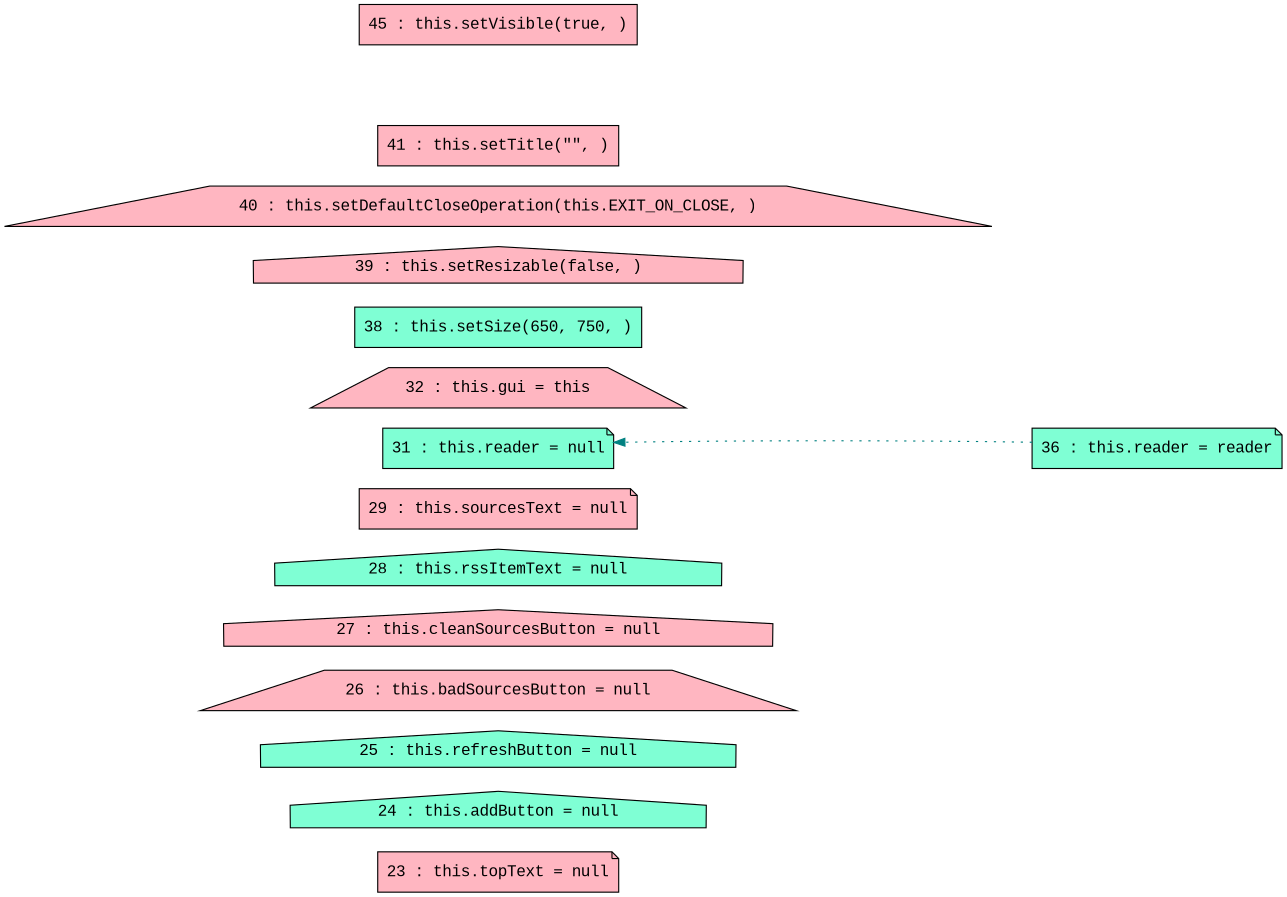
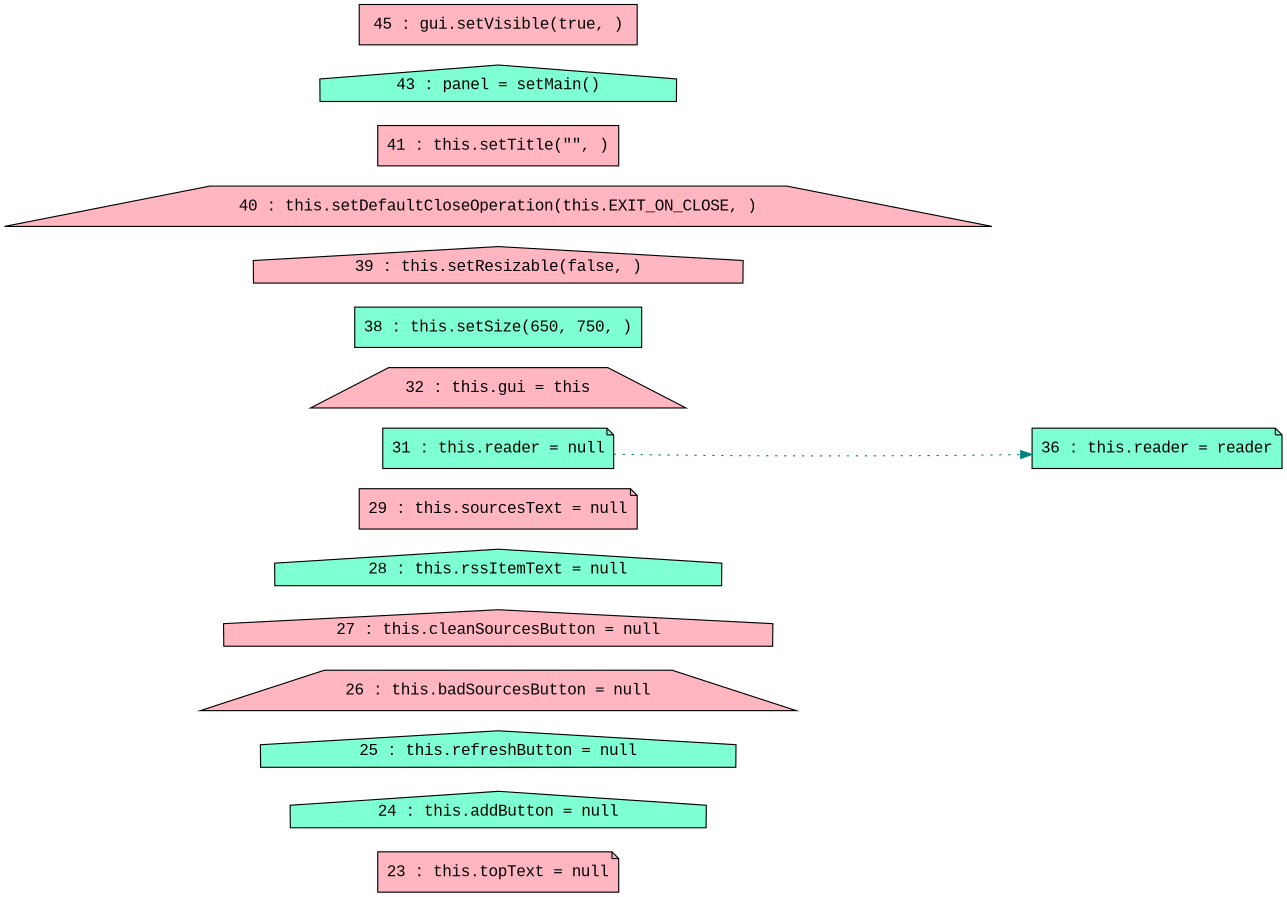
  digraph {
    rankdir=LR
    fontname="Liberation Mono"
    node [style=filled fillcolor=lightpink shape=house fontname="Liberation Mono"]
    "23 : this.topText = null" [shape=note]
    "24 : this.addButton = null" [fillcolor=aquamarine]
    "25 : this.refreshButton = null" [fillcolor=aquamarine]
    "26 : this.badSourcesButton = null" [shape=trapezium]
    "27 : this.cleanSourcesButton = null"
    "28 : this.rssItemText = null" [fillcolor=aquamarine]
    "29 : this.sourcesText = null" [shape=note]
    "31 : this.reader = null" [fillcolor=aquamarine shape=note]
    "36 : this.reader = reader" [fillcolor=aquamarine shape=note]
    "32 : this.gui = this" [shape=trapezium]
    "38 : this.setSize(650, 750, )" [fillcolor=aquamarine shape=box]
    "39 : this.setResizable(false, )"
    "40 : this.setDefaultCloseOperation(this.EXIT_ON_CLOSE, )" [shape=trapezium]
    "41 : this.setTitle(\"\", )" [shape=box]
-   "45 : this.setVisible(true, )" [shape=box]
-   "36 : this.reader = reader" -> "31 : this.reader = null" [style=dotted color=teal fontname="Liberation Mono"]
+   "43 : panel = setMain()" [fillcolor=aquamarine]
+   "45 : this.setVisible(true, )" [shape=box label="45 : gui.setVisible(true, )"]
+   "31 : this.reader = null" -> "36 : this.reader = reader" [style=dotted color=teal fontname="Liberation Mono"]
  }
